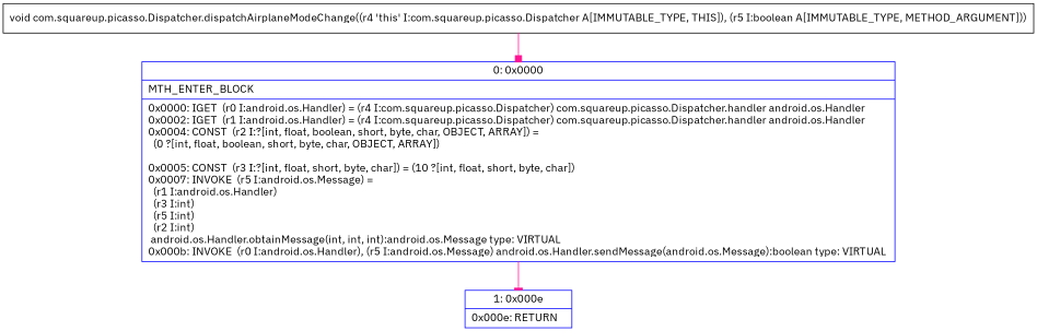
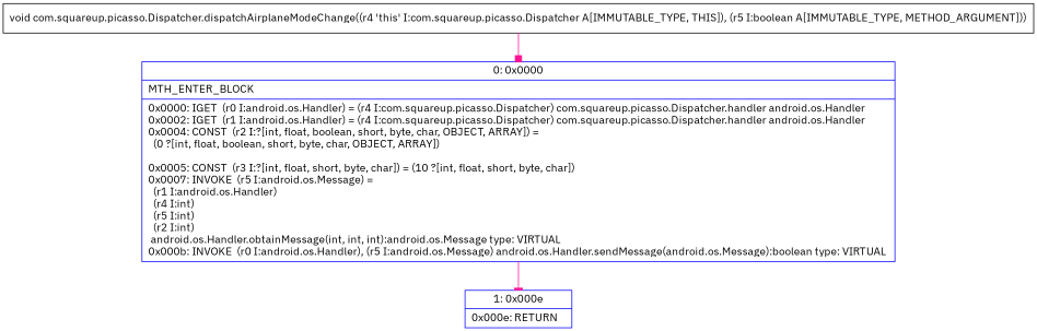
  digraph {
    fontname="IBM Plex Sans"
    node [shape=record color=blue fontname="IBM Plex Sans"]
    edge [color=deeppink fontname="IBM Plex Sans"]
-   n1 [label="{0\:\ 0x0000|MTH_ENTER_BLOCK\l|0x0000: IGET  (r0 I:android.os.Handler) = (r4 I:com.squareup.picasso.Dispatcher) com.squareup.picasso.Dispatcher.handler android.os.Handler \l0x0002: IGET  (r1 I:android.os.Handler) = (r4 I:com.squareup.picasso.Dispatcher) com.squareup.picasso.Dispatcher.handler android.os.Handler \l0x0004: CONST  (r2 I:?[int, float, boolean, short, byte, char, OBJECT, ARRAY]) = \l  (0 ?[int, float, boolean, short, byte, char, OBJECT, ARRAY])\l \l0x0005: CONST  (r3 I:?[int, float, short, byte, char]) = (10 ?[int, float, short, byte, char]) \l0x0007: INVOKE  (r5 I:android.os.Message) = \l  (r1 I:android.os.Handler)\l  (r3 I:int)\l  (r5 I:int)\l  (r2 I:int)\l android.os.Handler.obtainMessage(int, int, int):android.os.Message type: VIRTUAL \l0x000b: INVOKE  (r0 I:android.os.Handler), (r5 I:android.os.Message) android.os.Handler.sendMessage(android.os.Message):boolean type: VIRTUAL \l}"]
+   n1 [label="{0\:\ 0x0000|MTH_ENTER_BLOCK\l|0x0000: IGET  (r0 I:android.os.Handler) = (r4 I:com.squareup.picasso.Dispatcher) com.squareup.picasso.Dispatcher.handler android.os.Handler \l0x0002: IGET  (r1 I:android.os.Handler) = (r4 I:com.squareup.picasso.Dispatcher) com.squareup.picasso.Dispatcher.handler android.os.Handler \l0x0004: CONST  (r2 I:?[int, float, boolean, short, byte, char, OBJECT, ARRAY]) = \l  (0 ?[int, float, boolean, short, byte, char, OBJECT, ARRAY])\l \l0x0005: CONST  (r3 I:?[int, float, short, byte, char]) = (10 ?[int, float, short, byte, char]) \l0x0007: INVOKE  (r5 I:android.os.Message) = \l  (r1 I:android.os.Handler)\l  (r4 I:int)\l  (r5 I:int)\l  (r2 I:int)\l android.os.Handler.obtainMessage(int, int, int):android.os.Message type: VIRTUAL \l0x000b: INVOKE  (r0 I:android.os.Handler), (r5 I:android.os.Message) android.os.Handler.sendMessage(android.os.Message):boolean type: VIRTUAL \l}"]
    n2 [label="{1\:\ 0x000e|0x000e: RETURN   \l}"]
    n3 [label="{void com.squareup.picasso.Dispatcher.dispatchAirplaneModeChange((r4 'this' I:com.squareup.picasso.Dispatcher A[IMMUTABLE_TYPE, THIS]), (r5 I:boolean A[IMMUTABLE_TYPE, METHOD_ARGUMENT])) }" color=black]
    n1 -> n2 [arrowhead=tee]
    n3 -> n1 [arrowhead=box]
  }
